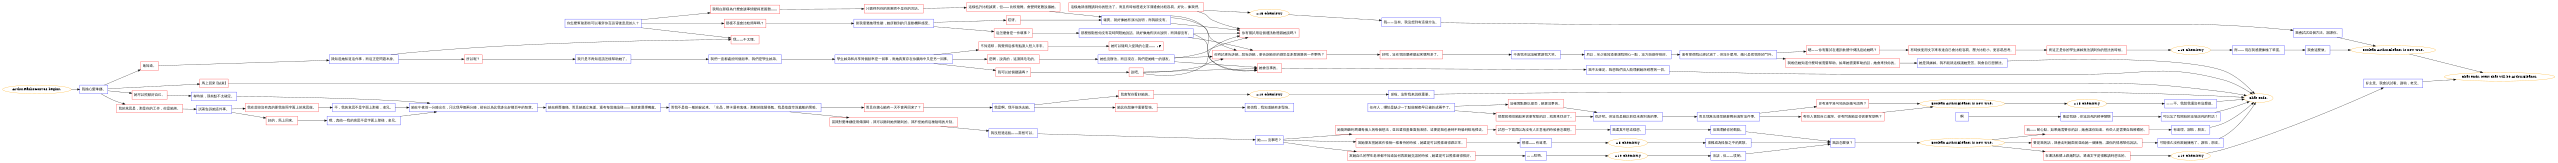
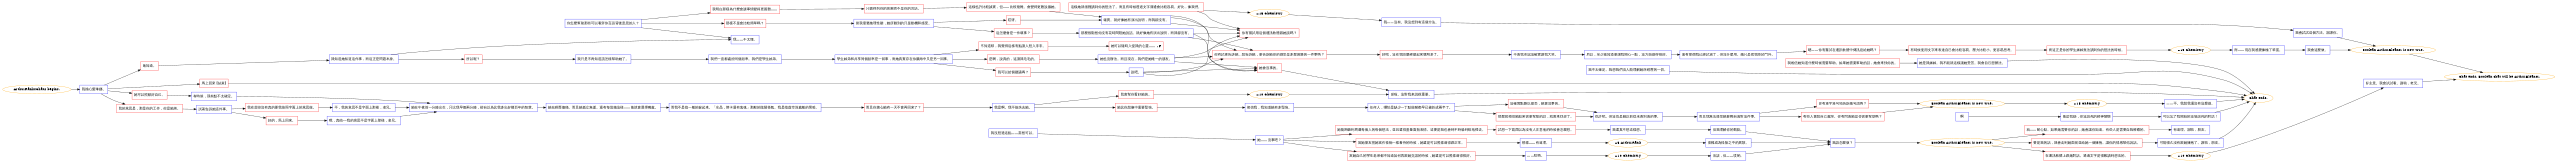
  digraph {
    rankdir=LR
    node [color=blue shape=box]
-   "ArthurRank4Convo2 begins." [color=orange shape=""]
+   "ArthurRank4Convo2 begins." [color=orange label="ArthurRank4Chat2 begins." shape=""]
    n2 [label="我擔心愛琳娜。"]
    n3 [color=red label="她知道。"]
    n4 [color=red label="我的意思是，那是你的工作，你是她弟。"]
    n5 [color=red label="她可以照顧好自己。"]
    n6 [color=red label="馬上回來 [結束]"]
    n7 [label="我知道她知道這件事，而這正是問題本身。"]
    n8 [label="試著告訴她這件事。"]
    n9 [label="有時候，我有點不太確定。"]
    "Chat ends." [color=orange shape=""]
    n11 [color=red label="所以呢？"]
-   n12 [color=red label="我……不太懂。"]
+   n12 [label="我……不太懂。"]
    n13 [color=red label="好的，馬上回來。"]
    n14 [color=red label="我在想你沒有真的要我按照字面上的意思做。"]
    n15 [label="她在午夜前一分鐘出生，只比我早個兩分鐘，卻自以為比我多出好幾百年的智慧。"]
    n16 [label="我只是不再知道該怎樣幫助她了。"]
    n17 [label="哦，真他──我的意思不是字面上那樣，老兄。"]
    n18 [label="不，我的意思不是字面上那樣，老兄。"]
    n19 [label="她在經歷傷痛。而且她孤立無援。還有每當她這樣……她就會選擇獨處。"]
    n20 [label="我們一直都處於同個頻率。我們是孿生姊弟。"]
    n21 [label="你怎麼幫助那些可以看穿你言語背後意思的人？"]
    n22 [color=red label="那樣不是會比較簡單嗎？"]
    n23 [color=red label="我明白那樣為什麼會讓事情變得更困難……"]
    n24 [label="而我不是指一般的躲起來。「水晶，牌卡還有鬼魂」那般的陰陽怪氣。我是指虛空深處般的黑暗。"]
    n25 [label="孿生姊弟和共享同個頻率是一回事，而她真實存在你腦海中又是另一回事。"]
    n26 [label="當我需要她理性聽，她所聽到的只是動機和感受。"]
    n27 [color=red label="只聽得到你的意圖而不是你的言語。"]
    n28 [color=red label="而且你擔心她有一天不會再回來了？"]
-   n29 [color=red label="當我對愛琳娜使用傳識時，我可以聽到她所聽到的。我不怪她有這種陰暗的片刻。"]
    n30 [color=red label="是啊，說真的，這讓我毛毛的。"]
    n31 [color=red label="我可以給個建議嗎？"]
    n32 [color=red label="不知道耶，我覺得這樣有點讓人想入非非。"]
    n33 [color=red label="這怎麼會是一件壞事？"]
    n34 [color=red label="哎呀。"]
    n35 [color=red label="這樣也許比較誠實，但……比較複雜。會變得更難說服她。"]
    n36 [label="我是啊。我不能失去她。"]
    n37 [label="我沒想過這點……當然可以。"]
    n38 [label="她也沒辦法。而且現在，我們是她唯一的朋友。"]
-   n39 [color=red label="說吧。"]
+   n39 [label="說吧。"]
    n40 [color=red label="她可以隨時入侵我的心靈…… : P"]
    n41 [label="那麼很顯然你沒有花時間陪她說話。就好像她有演出說明，而我卻沒有。"]
    n42 [label="確實。就好像她有演出說明，而我卻沒有。"]
    n43 [color=red label="她比你想像中還要堅強。"]
    n44 [color=red label="我會幫你看好她的。"]
    n45 [label="她……沒事吧？"]
    n46 [color=red label="她會沒事的。"]
    n47 [color=red label="你有嘗試用這個通訊軟體跟她談嗎？"]
    n48 [color=red label="你有試著告訴她，想告訴她，要告訴她你的感受是多麼困難的一件事嗎？"]
    n49 [label="相信我，我知道她有多堅強。"]
    n50 [color=orange label="+10 Chemistry" shape=""]
    n51 [color=red label="當她朋友把她當作怪物一樣看待的時候，她還是可以照樣過得跟正常。"]
    n52 [color=red label="當她自己的孿生老弟都不知道如何再跟她交談的時候，她還是可以照樣過得很好。"]
    n53 [color=red label="她能夠聽到周遭每個人的每個想法，並且還得盡量面無表情。這要是我也會時不時躲到暗地裡去。"]
    n54 [label="我不太確定。我想我們沒人能理解她所經歷的一切。"]
    n55 [color=red label="好吧，這在我頭腦裡聽起來聰明多了。"]
    n56 [label="啊"]
    n57 [label="她是我姊，你這該死的精神變態"]
    n58 [label="任何人，哪怕是缺少一丁點能耐都早已被折成兩半了。"]
    n59 [label="謝啦。這對我來說很重要。"]
    n60 [label="那樣……有道理。"]
    n61 [label="……哎喲。"]
    n62 [color=red label="試想一下崑西以為沒有人注意他的時候會怎麼想。"]
    n63 [color=red label="這樣她就很難讀到你的想法了。而且有時候透過文字溝通會比較容易。好比，像我們。"]
    n64 [color=orange label="+15 Chemistry" shape=""]
    n65 [label="不過我承認這確實讓我大笑。"]
    n66 [label="可以忘了我開始的這場該死的對話！"]
    n67 [color=red label="這確實點難以接受，她會沒事的。"]
    n68 [color=red label="那麼就相信她如果需要幫助的話，就會來找你了。"]
-   n69 [color=orange label="+5 Chemistry" shape=""]
+   n69 [color=orange label="+5 ArthurRank" shape=""]
    n70 [color=orange label="+10 Chemistry" shape=""]
    n71 [label="我還真不想這樣想。"]
    n72 [label="我……沒有。我沒想到有這個方法。"]
    n73 [label="所以，至少還知道要讓我開心一點，這方面做得很好。"]
    n74 [label="也許吧。但這也是她以前從未遇到過的事。"]
    n75 [label="很難成為怪胎之中的異類。"]
    n76 [label="活該，但……哎喲。"]
    n77 [label="但我理解你的觀點。"]
    n78 [label="我會試試這個方法。謝謝你。"]
    n79 [label="還有那個我已經試過了，但沒什麼用。她只是把我拒於門外。"]
    n80 [label="而且我無法接受她要獨自面對這件事。"]
    n81 [label="我該怎麼做？"]
    n82 [color=orange label="Boolean ArthurEleanor is now true." shape=""]
    n83 [color=red label="嗯……你有嘗試在通訊軟體中傳訊息給她嗎？"]
    n84 [color=red label="我相信她知道什麼時候需要幫助。如果她需要幫助的話，她會來找你的。"]
    n85 [color=red label="有些人會想自己處理。你有問過她是否需要幫助嗎？"]
    n86 [color=red label="你有逐字逐句地告訴她句話嗎？"]
    n87 [color=orange label="Boolean ArthurEleanor is now true." shape=""]
-   "Chat ends. Next chat will be ArthurEleanor." [color=orange shape=""]
+   "Chat ends. Next chat will be ArthurEleanor." [color=orange label="Chat ends. Boolean chat will be ArthurEleanor." shape=""]
    n89 [color=red label="有時候使用文字來表達自己會比較容易。壓力比較小。更容易思考。"]
    n90 [label="她是我姊姊。我不能就這樣讓她受苦。我會自己想辦法。"]
    n91 [color=orange label="Boolean ArthurEleanor is now true." shape=""]
    n92 [color=red label="要是我的話，我會走到她面前並給她一個擁抱。讓你的情感幫你說話。"]
    n93 [color=red label="在通訊軟體上跟她對話。透過文字是很難讀到想法的。"]
    n94 [color=red label="就……耐心點。如果她需要你的話，她會讓你知道。有些人是需要自我療癒的。"]
    n95 [color=red label="而這正是你的孿生姊姊無法讀到你的想法的時候。"]
    n96 [color=orange label="+15 Chemistry" shape=""]
    n97 [label="可能很久沒有跟她擁抱了。謝啦，朋友。"]
    n98 [color=orange label="+10 Chemistry" shape=""]
    n99 [label="有道理。謝啦，朋友。"]
    n100 [color=orange label="+15 Chemistry" shape=""]
    n101 [label="……不。我想我還沒有這麼做。"]
    n102 [label="好主意。我會試試看。謝啦，老兄。"]
    n103 [label="而……現在我感覺像極了笨蛋。"]
    n104 [label="我會這麼做。"]
    "ArthurRank4Convo2 begins." -> n2
    n2 -> n3
    n2 -> n4
    n2 -> n5
    n2 -> n6
    n3 -> n7
    n4 -> n8
    n5 -> n9
    n6 -> "Chat ends."
    n7 -> n11
    n7 -> n12
    n8 -> n13
    n8 -> n14
    n9 -> n15
    n11 -> n16
    n13 -> n17
    n14 -> n18
    n15 -> n19
    n16 -> n20
    n17 -> n15
    n18 -> n15
    n19 -> n24
    n20 -> n25
    n21 -> n12
    n21 -> n22
    n21 -> n23
    n22 -> n26
    n23 -> n27
    n24 -> n28
-   n24 -> n29
    n25 -> n30
    n25 -> n31
    n25 -> n32
    n26 -> n33
    n26 -> n34
    n27 -> n35
    n28 -> n36
-   n29 -> n37
    n30 -> n38
    n31 -> n39
    n32 -> n40
    n33 -> n41
    n34 -> n42
    n35 -> n42
    n36 -> n43
    n36 -> n44
    n37 -> n45
    n38 -> n46
    n38 -> n47
    n38 -> n48
    n39 -> n46
    n39 -> n47
    n39 -> n48
    n41 -> n46
    n41 -> n47
    n41 -> n48
    n42 -> n46
    n42 -> n47
    n42 -> n48
    n43 -> n49
    n44 -> n50
    n45 -> n51
    n45 -> n52
    n45 -> n53
-   n46 -> n54
+   n46 -> n59
    n48 -> n55
+   n49 -> n58
    n50 -> n59
    n51 -> n60
    n52 -> n61
    n53 -> n62
    n54 -> "Chat ends."
    n55 -> n65
    n56 -> n57
    n57 -> n66
    n58 -> n67
    n58 -> n68
    n59 -> "Chat ends."
    n60 -> n69
    n61 -> n70
    n62 -> n71
    n63 -> n47
    n63 -> n64
    n64 -> n72
    n65 -> n73
    n66 -> "Chat ends."
    n67 -> n74
    n68 -> n74
    n69 -> n75
    n70 -> n76
    n71 -> n77
    n72 -> n78
    n73 -> n79
    n74 -> n80
    n75 -> n81
    n76 -> n81
    n77 -> n81
    n78 -> n82
    n79 -> n83
-   n79 -> n84
    n80 -> n85
    n80 -> n86
    n81 -> n87
    n82 -> "Chat ends. Next chat will be ArthurEleanor."
    n83 -> n89
    n84 -> n90
    n85 -> n91
    n86 -> n91
    n87 -> n92
    n87 -> n93
    n87 -> n94
    n89 -> n95
    n90 -> "Chat ends."
    n91 -> n96
    n92 -> n97
    n93 -> n98
    n94 -> n99
    n95 -> n100
    n96 -> n101
    n97 -> "Chat ends."
    n98 -> n102
-   n99 -> "Chat ends."
    n100 -> n103
    n101 -> "Chat ends."
    n102 -> "Chat ends. Next chat will be ArthurEleanor."
    n103 -> n104
    n104 -> n82
  }
